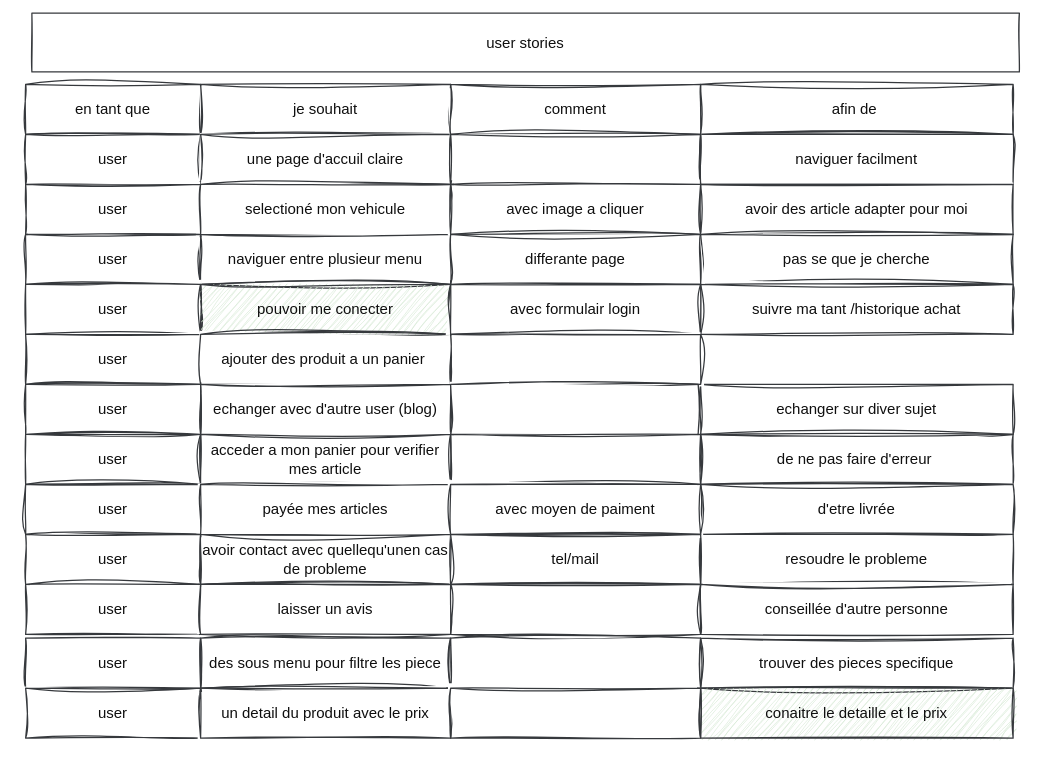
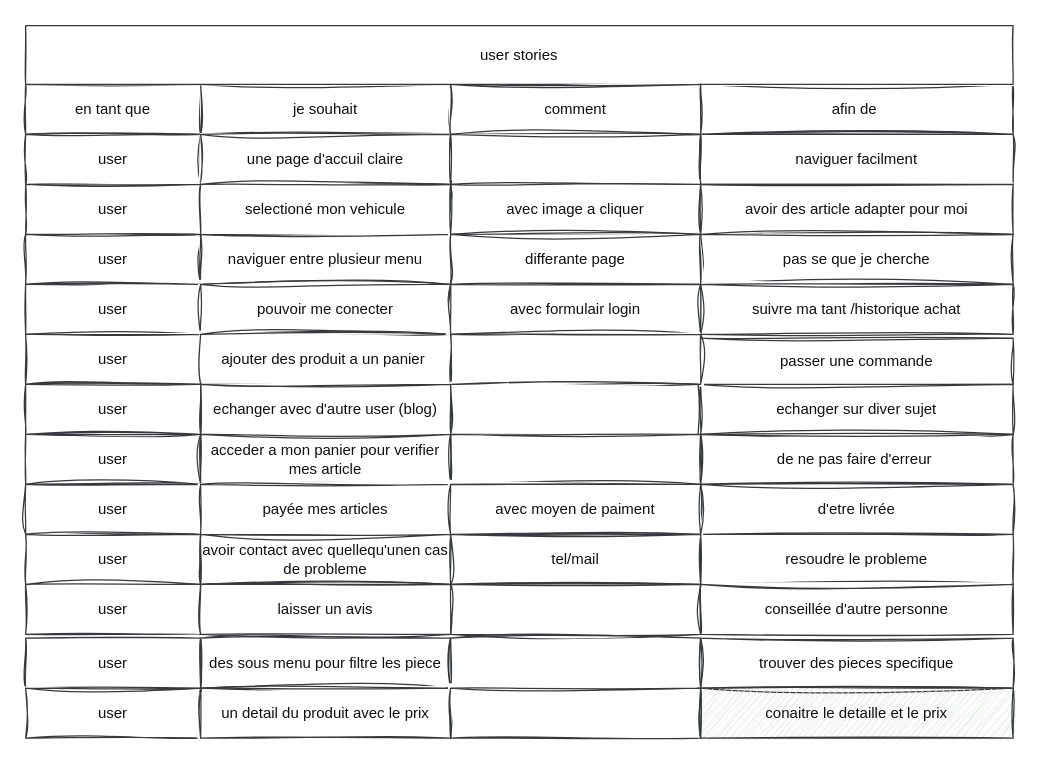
  <mxCell id="0" />
  <mxCell id="1" parent="0" />
  <mxCell id="2" value="en tant que" style="rounded=0;whiteSpace=wrap;html=1;sketch=1;curveFitting=1;jiggle=2;fillColor=#FFFFFF;strokeColor=#36393d;fontColor=#0F0F0F;" parent="1" vertex="1"><mxGeometry x="20" y="67" width="140" height="40" as="geometry" /></mxCell>
  <mxCell id="3" value="je souhait" style="rounded=0;whiteSpace=wrap;html=1;sketch=1;curveFitting=1;jiggle=2;fillColor=#FFFFFF;strokeColor=#36393d;fontColor=#0F0F0F;" parent="1" vertex="1"><mxGeometry x="160" y="67" width="200" height="40" as="geometry" /></mxCell>
  <mxCell id="4" value="afin de&amp;nbsp;" style="rounded=0;whiteSpace=wrap;html=1;sketch=1;curveFitting=1;jiggle=2;fillColor=#FFFFFF;strokeColor=#36393d;fontColor=#0F0F0F;" parent="1" vertex="1"><mxGeometry x="560" y="67" width="250" height="40" as="geometry" /></mxCell>
  <mxCell id="5" value="user" style="rounded=0;whiteSpace=wrap;html=1;sketch=1;curveFitting=1;jiggle=2;fillColor=#FFFFFF;strokeColor=#36393d;fontColor=#0F0F0F;" parent="1" vertex="1"><mxGeometry x="20" y="107" width="140" height="40" as="geometry" /></mxCell>
  <mxCell id="6" value="une page d'accuil claire" style="rounded=0;whiteSpace=wrap;html=1;sketch=1;curveFitting=1;jiggle=2;fillColor=#FFFFFF;strokeColor=#36393d;fontColor=#0F0F0F;" parent="1" vertex="1"><mxGeometry x="160" y="107" width="200" height="40" as="geometry" /></mxCell>
  <mxCell id="7" value="naviguer facilment" style="rounded=0;whiteSpace=wrap;html=1;sketch=1;curveFitting=1;jiggle=2;fillColor=#FFFFFF;strokeColor=#36393d;fontColor=#0F0F0F;" parent="1" vertex="1"><mxGeometry x="560" y="107" width="250" height="40" as="geometry" /></mxCell>
  <mxCell id="8" value="user" style="rounded=0;whiteSpace=wrap;html=1;sketch=1;curveFitting=1;jiggle=2;fillColor=#FFFFFF;strokeColor=#36393d;fontColor=#0F0F0F;" parent="1" vertex="1"><mxGeometry x="20" y="147" width="140" height="40" as="geometry" /></mxCell>
  <mxCell id="9" value="selectioné mon vehicule" style="rounded=0;whiteSpace=wrap;html=1;sketch=1;curveFitting=1;jiggle=2;fillColor=#FFFFFF;strokeColor=#36393d;fontColor=#0F0F0F;" parent="1" vertex="1"><mxGeometry x="160" y="147" width="200" height="40" as="geometry" /></mxCell>
  <mxCell id="10" value="avoir des article adapter pour moi" style="rounded=0;whiteSpace=wrap;html=1;sketch=1;curveFitting=1;jiggle=2;fillColor=#FFFFFF;strokeColor=#36393d;fontColor=#0F0F0F;" parent="1" vertex="1"><mxGeometry x="560" y="147" width="250" height="40" as="geometry" /></mxCell>
  <mxCell id="11" value="user" style="rounded=0;whiteSpace=wrap;html=1;sketch=1;curveFitting=1;jiggle=2;fillColor=#FFFFFF;strokeColor=#36393d;fontColor=#0F0F0F;" parent="1" vertex="1"><mxGeometry x="20" y="187" width="140" height="40" as="geometry" /></mxCell>
  <mxCell id="12" value="naviguer entre plusieur menu" style="rounded=0;whiteSpace=wrap;html=1;sketch=1;curveFitting=1;jiggle=2;fillColor=#FFFFFF;strokeColor=#36393d;fontColor=#0F0F0F;" parent="1" vertex="1"><mxGeometry x="160" y="187" width="200" height="40" as="geometry" /></mxCell>
  <mxCell id="13" value="pas se que je cherche" style="rounded=0;whiteSpace=wrap;html=1;sketch=1;curveFitting=1;jiggle=2;fillColor=#FFFFFF;strokeColor=#36393d;fontColor=#0F0F0F;" parent="1" vertex="1"><mxGeometry x="560" y="187" width="250" height="40" as="geometry" /></mxCell>
  <mxCell id="14" value="user" style="rounded=0;whiteSpace=wrap;html=1;sketch=1;curveFitting=1;jiggle=2;fillColor=#FFFFFF;strokeColor=#36393d;fontColor=#0F0F0F;" parent="1" vertex="1"><mxGeometry x="20" y="227" width="140" height="40" as="geometry" /></mxCell>
- <mxCell id="15" value="pouvoir me conecter" style="rounded=0;whiteSpace=wrap;html=1;sketch=1;curveFitting=1;jiggle=2;fillColor=#d5e8d4;strokeColor=#36393d;fontColor=#0F0F0F;" parent="1" vertex="1"><mxGeometry x="160" y="227" width="200" height="40" as="geometry" /></mxCell>
+ <mxCell id="15" value="pouvoir me conecter" style="rounded=0;whiteSpace=wrap;html=1;sketch=1;curveFitting=1;jiggle=2;fillColor=#FFFFFF;strokeColor=#36393d;fontColor=#0F0F0F;" parent="1" vertex="1"><mxGeometry x="160" y="227" width="200" height="40" as="geometry" /></mxCell>
  <mxCell id="16" value="suivre ma tant /historique achat" style="rounded=0;whiteSpace=wrap;html=1;sketch=1;curveFitting=1;jiggle=2;fillColor=#FFFFFF;strokeColor=#36393d;fontColor=#0F0F0F;" parent="1" vertex="1"><mxGeometry x="560" y="227" width="250" height="40" as="geometry" /></mxCell>
  <mxCell id="17" value="user" style="rounded=0;whiteSpace=wrap;html=1;sketch=1;curveFitting=1;jiggle=2;fillColor=#FFFFFF;strokeColor=#36393d;fontColor=#0F0F0F;" parent="1" vertex="1"><mxGeometry x="20" y="267" width="140" height="40" as="geometry" /></mxCell>
  <mxCell id="18" value="ajouter des produit a un panier&amp;nbsp;" style="rounded=0;whiteSpace=wrap;html=1;sketch=1;curveFitting=1;jiggle=2;fillColor=#FFFFFF;strokeColor=#36393d;fontColor=#0F0F0F;" parent="1" vertex="1"><mxGeometry x="160" y="267" width="200" height="40" as="geometry" /></mxCell>
+ <mxCell id="19" value="passer une commande" style="rounded=0;whiteSpace=wrap;html=1;sketch=1;curveFitting=1;jiggle=2;fillColor=#FFFFFF;strokeColor=#36393d;fontColor=#0F0F0F;" parent="1" vertex="1"><mxGeometry x="560" y="270" width="250" height="37" as="geometry" /></mxCell>
  <mxCell id="20" value="user" style="rounded=0;whiteSpace=wrap;html=1;sketch=1;curveFitting=1;jiggle=2;fillColor=#FFFFFF;strokeColor=#36393d;fontColor=#0F0F0F;" parent="1" vertex="1"><mxGeometry x="20" y="307" width="140" height="40" as="geometry" /></mxCell>
  <mxCell id="21" value="echanger avec d'autre user (blog)" style="rounded=0;whiteSpace=wrap;html=1;sketch=1;curveFitting=1;jiggle=2;fillColor=#FFFFFF;strokeColor=#36393d;fontColor=#0F0F0F;" parent="1" vertex="1"><mxGeometry x="160" y="307" width="200" height="40" as="geometry" /></mxCell>
  <mxCell id="22" value="echanger sur diver sujet" style="rounded=0;whiteSpace=wrap;html=1;sketch=1;curveFitting=1;jiggle=2;fillColor=#FFFFFF;strokeColor=#36393d;fontColor=#0F0F0F;" parent="1" vertex="1"><mxGeometry x="560" y="307" width="250" height="40" as="geometry" /></mxCell>
  <mxCell id="23" value="user" style="rounded=0;whiteSpace=wrap;html=1;sketch=1;curveFitting=1;jiggle=2;fillColor=#FFFFFF;strokeColor=#36393d;fontColor=#0F0F0F;" parent="1" vertex="1"><mxGeometry x="20" y="347" width="140" height="40" as="geometry" /></mxCell>
  <mxCell id="24" value="acceder a mon panier pour verifier mes article" style="rounded=0;whiteSpace=wrap;html=1;sketch=1;curveFitting=1;jiggle=2;fillColor=#FFFFFF;strokeColor=#36393d;fontColor=#0F0F0F;" parent="1" vertex="1"><mxGeometry x="160" y="347" width="200" height="40" as="geometry" /></mxCell>
  <mxCell id="25" value="de ne pas faire d'erreur&amp;nbsp;" style="rounded=0;whiteSpace=wrap;html=1;sketch=1;curveFitting=1;jiggle=2;fillColor=#FFFFFF;strokeColor=#36393d;fontColor=#0F0F0F;" parent="1" vertex="1"><mxGeometry x="560" y="347" width="250" height="40" as="geometry" /></mxCell>
- <mxCell id="26" value="user stories" style="rounded=0;whiteSpace=wrap;html=1;sketch=1;fillColor=#FFFFFF;strokeColor=#36393d;fontColor=#0F0F0F;" parent="1" vertex="1"><mxGeometry x="25" y="10" width="790" height="47" as="geometry" /></mxCell>
+ <mxCell id="26" value="user stories" style="rounded=0;whiteSpace=wrap;html=1;sketch=1;fillColor=#FFFFFF;strokeColor=#36393d;fontColor=#0F0F0F;" parent="1" vertex="1"><mxGeometry x="20" y="20" width="790" height="47" as="geometry" /></mxCell>
  <mxCell id="27" value="user" style="rounded=0;whiteSpace=wrap;html=1;sketch=1;curveFitting=1;jiggle=2;fillColor=#FFFFFF;strokeColor=#36393d;fontColor=#0F0F0F;" parent="1" vertex="1"><mxGeometry x="20" y="387" width="140" height="40" as="geometry" /></mxCell>
  <mxCell id="28" value="payée mes articles" style="rounded=0;whiteSpace=wrap;html=1;sketch=1;curveFitting=1;jiggle=2;fillColor=#FFFFFF;strokeColor=#36393d;fontColor=#0F0F0F;" parent="1" vertex="1"><mxGeometry x="160" y="387" width="200" height="40" as="geometry" /></mxCell>
  <mxCell id="29" value="d'etre livrée" style="rounded=0;whiteSpace=wrap;html=1;sketch=1;curveFitting=1;jiggle=2;fillColor=#FFFFFF;strokeColor=#36393d;fontColor=#0F0F0F;" parent="1" vertex="1"><mxGeometry x="560" y="387" width="250" height="40" as="geometry" /></mxCell>
  <mxCell id="30" value="user" style="rounded=0;whiteSpace=wrap;html=1;sketch=1;curveFitting=1;jiggle=2;fillColor=#FFFFFF;strokeColor=#36393d;fontColor=#0F0F0F;" parent="1" vertex="1"><mxGeometry x="20" y="427" width="140" height="40" as="geometry" /></mxCell>
  <mxCell id="31" value="avoir contact avec quellequ'unen cas de probleme" style="rounded=0;whiteSpace=wrap;html=1;sketch=1;curveFitting=1;jiggle=2;fillColor=#FFFFFF;strokeColor=#36393d;fontColor=#0F0F0F;" parent="1" vertex="1"><mxGeometry x="160" y="427" width="200" height="40" as="geometry" /></mxCell>
  <mxCell id="32" value="resoudre le probleme" style="rounded=0;whiteSpace=wrap;html=1;sketch=1;curveFitting=1;jiggle=2;fillColor=#FFFFFF;strokeColor=#36393d;fontColor=#0F0F0F;" parent="1" vertex="1"><mxGeometry x="560" y="427" width="250" height="40" as="geometry" /></mxCell>
  <mxCell id="33" value="comment" style="rounded=0;whiteSpace=wrap;html=1;sketch=1;curveFitting=1;jiggle=2;fillColor=#FFFFFF;strokeColor=#36393d;fontColor=#0F0F0F;" parent="1" vertex="1"><mxGeometry x="360" y="67" width="200" height="40" as="geometry" /></mxCell>
  <mxCell id="34" value="" style="rounded=0;whiteSpace=wrap;html=1;sketch=1;curveFitting=1;jiggle=2;fillColor=#FFFFFF;strokeColor=#36393d;fontColor=#0F0F0F;" parent="1" vertex="1"><mxGeometry x="360" y="107" width="200" height="40" as="geometry" /></mxCell>
  <mxCell id="35" value="avec image a cliquer" style="rounded=0;whiteSpace=wrap;html=1;sketch=1;curveFitting=1;jiggle=2;fillColor=#FFFFFF;strokeColor=#36393d;fontColor=#0F0F0F;" parent="1" vertex="1"><mxGeometry x="360" y="147" width="200" height="40" as="geometry" /></mxCell>
  <mxCell id="36" value="differante page" style="rounded=0;whiteSpace=wrap;html=1;sketch=1;curveFitting=1;jiggle=2;fillColor=#FFFFFF;strokeColor=#36393d;fontColor=#0F0F0F;" parent="1" vertex="1"><mxGeometry x="360" y="187" width="200" height="40" as="geometry" /></mxCell>
  <mxCell id="37" value="avec formulair login" style="rounded=0;whiteSpace=wrap;html=1;sketch=1;curveFitting=1;jiggle=2;fillColor=#FFFFFF;strokeColor=#36393d;fontColor=#0F0F0F;" parent="1" vertex="1"><mxGeometry x="360" y="227" width="200" height="40" as="geometry" /></mxCell>
  <mxCell id="38" value="" style="rounded=0;whiteSpace=wrap;html=1;sketch=1;curveFitting=1;jiggle=2;fillColor=#FFFFFF;strokeColor=#36393d;fontColor=#0F0F0F;" parent="1" vertex="1"><mxGeometry x="360" y="267" width="200" height="40" as="geometry" /></mxCell>
  <mxCell id="39" value="" style="rounded=0;whiteSpace=wrap;html=1;sketch=1;curveFitting=1;jiggle=2;fillColor=#FFFFFF;strokeColor=#36393d;fontColor=#0F0F0F;" parent="1" vertex="1"><mxGeometry x="360" y="307" width="198" height="40" as="geometry" /></mxCell>
  <mxCell id="40" value="" style="rounded=0;whiteSpace=wrap;html=1;sketch=1;curveFitting=1;jiggle=2;fillColor=#FFFFFF;strokeColor=#36393d;fontColor=#0F0F0F;" parent="1" vertex="1"><mxGeometry x="360" y="347" width="200" height="40" as="geometry" /></mxCell>
  <mxCell id="41" value="avec moyen de paiment" style="rounded=0;whiteSpace=wrap;html=1;sketch=1;curveFitting=1;jiggle=2;fillColor=#FFFFFF;strokeColor=#36393d;fontColor=#0F0F0F;" parent="1" vertex="1"><mxGeometry x="360" y="387" width="200" height="40" as="geometry" /></mxCell>
  <mxCell id="42" value="tel/mail" style="rounded=0;whiteSpace=wrap;html=1;sketch=1;curveFitting=1;jiggle=2;fillColor=#FFFFFF;strokeColor=#36393d;fontColor=#0F0F0F;" parent="1" vertex="1"><mxGeometry x="360" y="427" width="200" height="40" as="geometry" /></mxCell>
  <mxCell id="43" value="user" style="rounded=0;whiteSpace=wrap;html=1;sketch=1;curveFitting=1;jiggle=2;fillColor=#FFFFFF;strokeColor=#36393d;fontColor=#0F0F0F;" parent="1" vertex="1"><mxGeometry x="20" y="467" width="140" height="40" as="geometry" /></mxCell>
  <mxCell id="44" value="laisser un avis" style="rounded=0;whiteSpace=wrap;html=1;sketch=1;curveFitting=1;jiggle=2;fillColor=#FFFFFF;strokeColor=#36393d;fontColor=#0F0F0F;" parent="1" vertex="1"><mxGeometry x="160" y="467" width="200" height="40" as="geometry" /></mxCell>
  <mxCell id="45" value="conseillée d'autre personne" style="rounded=0;whiteSpace=wrap;html=1;sketch=1;curveFitting=1;jiggle=2;fillColor=#FFFFFF;strokeColor=#36393d;fontColor=#0F0F0F;" parent="1" vertex="1"><mxGeometry x="560" y="467" width="250" height="40" as="geometry" /></mxCell>
  <mxCell id="46" value="" style="rounded=0;whiteSpace=wrap;html=1;sketch=1;curveFitting=1;jiggle=2;fillColor=#FFFFFF;strokeColor=#36393d;fontColor=#0F0F0F;" parent="1" vertex="1"><mxGeometry x="360" y="467" width="200" height="40" as="geometry" /></mxCell>
  <mxCell id="47" value="user" style="rounded=0;whiteSpace=wrap;html=1;sketch=1;curveFitting=1;jiggle=2;fillColor=#FFFFFF;strokeColor=#36393d;fontColor=#0F0F0F;" parent="1" vertex="1"><mxGeometry x="20" y="510" width="140" height="40" as="geometry" /></mxCell>
  <mxCell id="48" value="des sous menu pour filtre les piece" style="rounded=0;whiteSpace=wrap;html=1;sketch=1;curveFitting=1;jiggle=2;fillColor=#FFFFFF;strokeColor=#36393d;fontColor=#0F0F0F;" parent="1" vertex="1"><mxGeometry x="160" y="510" width="200" height="40" as="geometry" /></mxCell>
  <mxCell id="49" value="trouver des pieces specifique" style="rounded=0;whiteSpace=wrap;html=1;sketch=1;curveFitting=1;jiggle=2;fillColor=#FFFFFF;strokeColor=#36393d;fontColor=#0F0F0F;" parent="1" vertex="1"><mxGeometry x="560" y="510" width="250" height="40" as="geometry" /></mxCell>
  <mxCell id="50" value="" style="rounded=0;whiteSpace=wrap;html=1;sketch=1;curveFitting=1;jiggle=2;fillColor=#FFFFFF;strokeColor=#36393d;fontColor=#0F0F0F;" parent="1" vertex="1"><mxGeometry x="360" y="510" width="200" height="40" as="geometry" /></mxCell>
  <mxCell id="51" value="user" style="rounded=0;whiteSpace=wrap;html=1;sketch=1;curveFitting=1;jiggle=2;fillColor=#FFFFFF;strokeColor=#36393d;fontColor=#0F0F0F;" parent="1" vertex="1"><mxGeometry x="20" y="550" width="140" height="40" as="geometry" /></mxCell>
  <mxCell id="52" value="un detail du produit avec le prix" style="rounded=0;whiteSpace=wrap;html=1;sketch=1;curveFitting=1;jiggle=2;fillColor=#FFFFFF;strokeColor=#36393d;fontColor=#0F0F0F;" parent="1" vertex="1"><mxGeometry x="160" y="550" width="200" height="40" as="geometry" /></mxCell>
  <mxCell id="53" value="conaitre le detaille et le prix" style="rounded=0;whiteSpace=wrap;html=1;sketch=1;curveFitting=1;jiggle=2;fillColor=#d5e8d4;strokeColor=#36393d;fontColor=#0F0F0F;" parent="1" vertex="1"><mxGeometry x="560" y="550" width="250" height="40" as="geometry" /></mxCell>
  <mxCell id="54" value="" style="rounded=0;whiteSpace=wrap;html=1;sketch=1;curveFitting=1;jiggle=2;fillColor=#FFFFFF;strokeColor=#36393d;fontColor=#0F0F0F;" parent="1" vertex="1"><mxGeometry x="360" y="550" width="200" height="40" as="geometry" /></mxCell>
